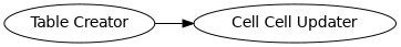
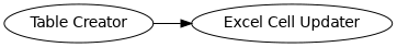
  digraph {
    rankdir=LR
    fontname="DejaVu Sans"
    node [fontname="DejaVu Sans"]
    n1 [label="Table Creator"]
-   n2 [label="Cell Cell Updater"]
+   n2 [label="Excel Cell Updater"]
    n1 -> n2 [fontname="DejaVu Sans"]
  }
